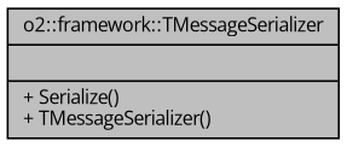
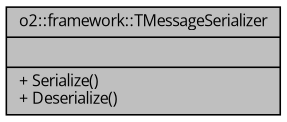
  digraph {
    fontname="Open Sans"
-   n1 [color=black fillcolor=grey75 fontcolor=black fontname="Open Sans" fontsize=10 height=0.2 label="{o2::framework::TMessageSerializer\n||+ Serialize()\l+ TMessageSerializer()\l}" shape=record style=filled width=0.4]
+   n1 [color=black fillcolor=grey75 fontcolor=black fontname="Open Sans" fontsize=10 height=0.2 label="{o2::framework::TMessageSerializer\n||+ Serialize()\l+ Deserialize()\l}" shape=record style=filled width=0.4]
  }
